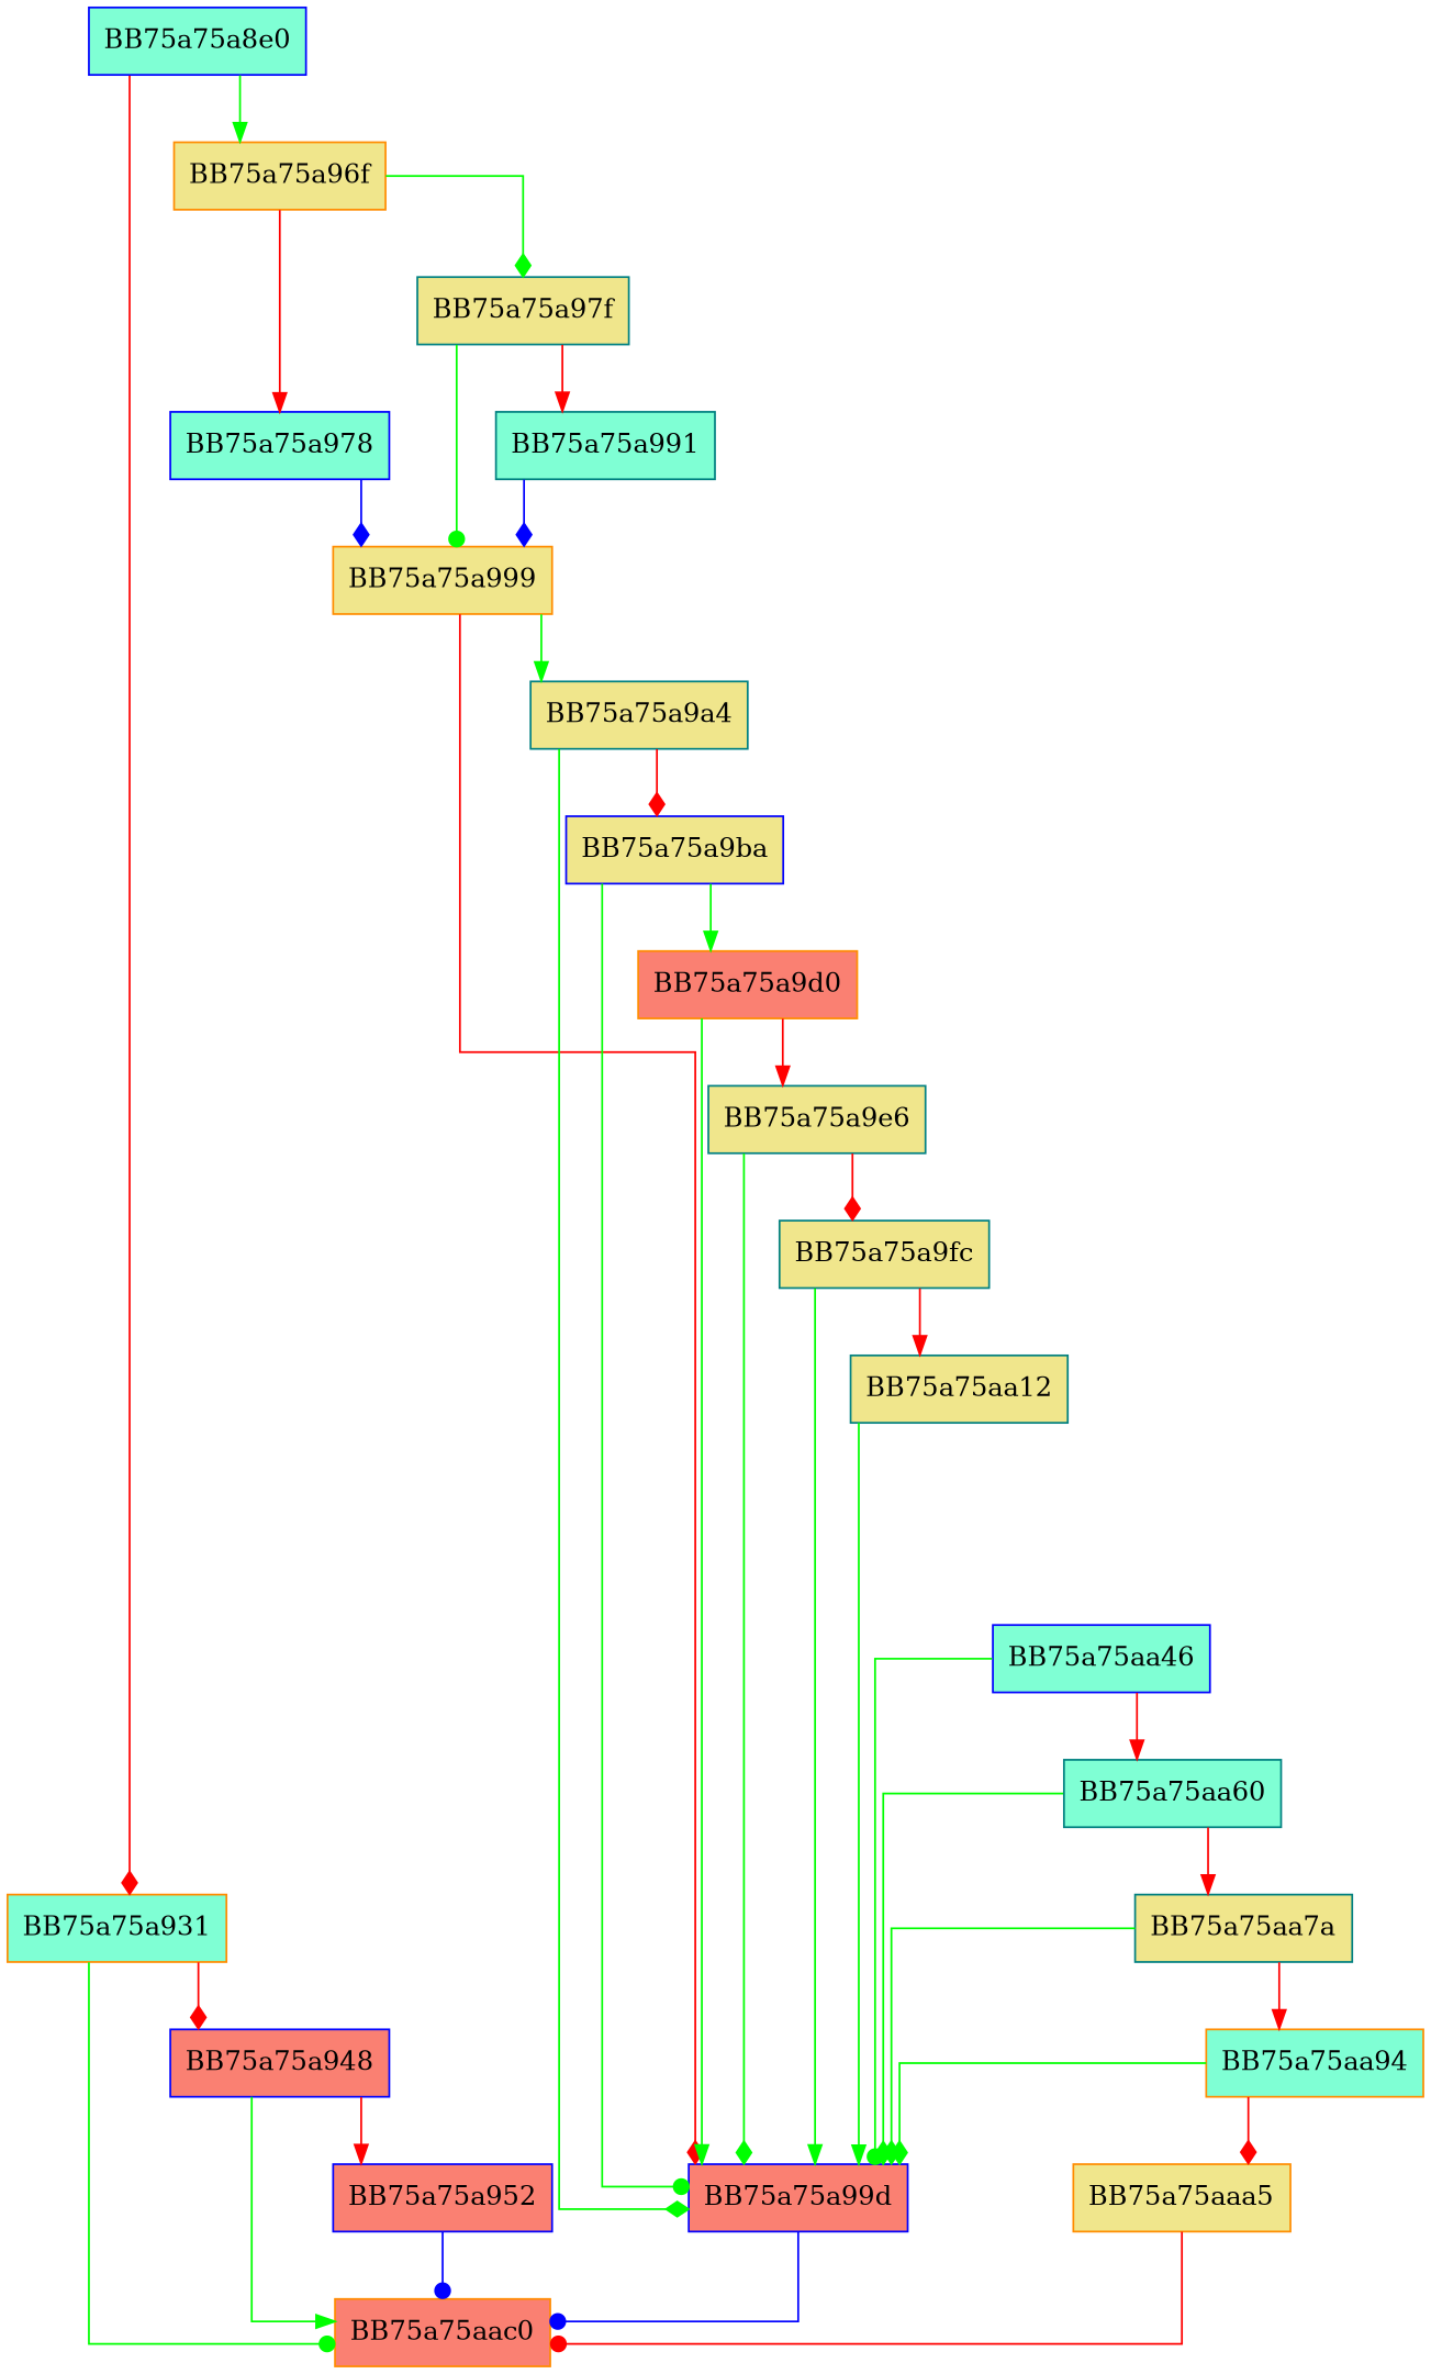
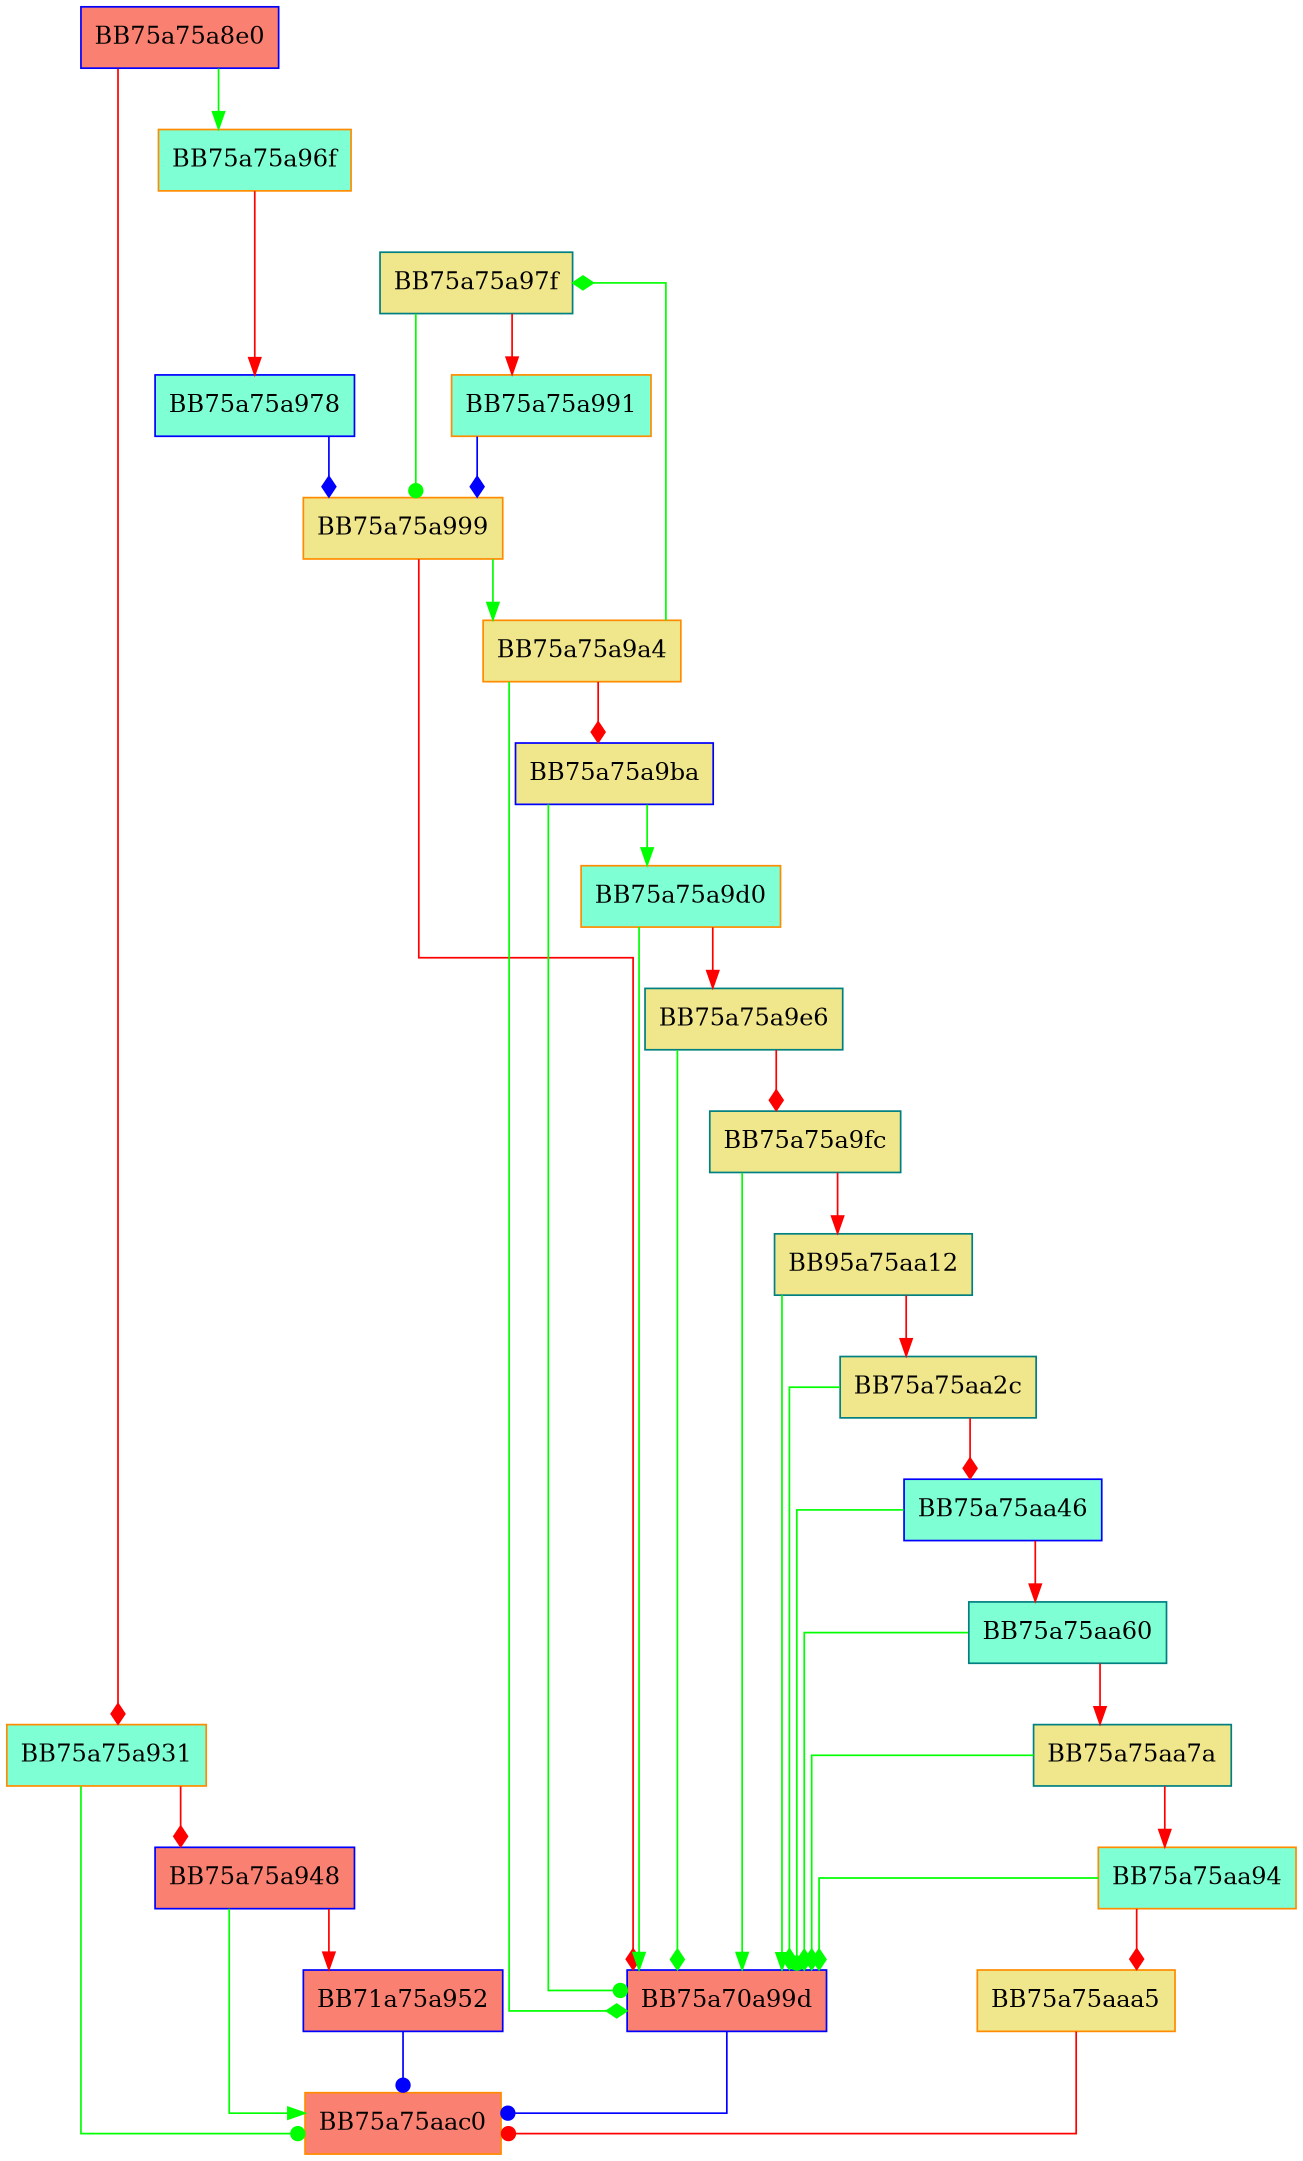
  digraph {
    splines=ortho
    node [color=darkorange fillcolor=khaki shape=box style=filled]
    edge [arrowhead=normal color=green]
-   BB75a75a8e0 [color=blue fillcolor=aquamarine]
-   BB75a75a96f
+   BB75a75a8e0 [color=blue fillcolor=salmon]
+   BB75a75a96f [fillcolor=aquamarine]
    BB75a75a931 [fillcolor=aquamarine]
    BB75a75a97f [color=teal]
    BB75a75a978 [color=blue fillcolor=aquamarine]
    BB75a75aac0 [fillcolor=salmon]
    BB75a75a948 [color=blue fillcolor=salmon]
    BB75a75a999
-   BB75a75a991 [color=teal fillcolor=aquamarine]
-   BB75a75a952 [color=blue fillcolor=salmon]
-   BB75a75a9a4 [color=teal]
-   BB75a75a99d [color=blue fillcolor=salmon]
+   BB75a75a991 [fillcolor=aquamarine]
+   BB75a75a952 [color=blue fillcolor=salmon label=BB71a75a952]
+   BB75a75a9a4
+   BB75a75a99d [color=blue fillcolor=salmon label=BB75a70a99d]
    BB75a75a9ba [color=blue]
-   BB75a75a9d0 [fillcolor=salmon]
+   BB75a75a9d0 [fillcolor=aquamarine]
    BB75a75a9e6 [color=teal]
    BB75a75a9fc [color=teal]
-   BB75a75aa12 [color=teal]
+   BB75a75aa12 [color=teal label=BB95a75aa12]
+   BB75a75aa2c [color=teal]
    BB75a75aa46 [color=blue fillcolor=aquamarine]
    BB75a75aa60 [color=teal fillcolor=aquamarine]
    BB75a75aa7a [color=teal]
    BB75a75aa94 [fillcolor=aquamarine]
    BB75a75aaa5
    BB75a75a8e0 -> BB75a75a96f
    BB75a75a8e0 -> BB75a75a931 [arrowhead=diamond color=red]
-   BB75a75a96f -> BB75a75a97f [arrowhead=diamond]
+   BB75a75a9a4 -> BB75a75a97f [arrowhead=diamond]
    BB75a75a96f -> BB75a75a978 [color=red]
    BB75a75a931 -> BB75a75aac0 [arrowhead=dot]
    BB75a75a931 -> BB75a75a948 [arrowhead=diamond color=red]
    BB75a75a97f -> BB75a75a999 [arrowhead=dot]
    BB75a75a97f -> BB75a75a991 [color=red]
    BB75a75a978 -> BB75a75a999 [arrowhead=diamond color=blue]
    BB75a75a948 -> BB75a75aac0
    BB75a75a948 -> BB75a75a952 [color=red]
    BB75a75a999 -> BB75a75a9a4
    BB75a75a999 -> BB75a75a99d [arrowhead=diamond color=red]
    BB75a75a991 -> BB75a75a999 [arrowhead=diamond color=blue]
    BB75a75a952 -> BB75a75aac0 [arrowhead=dot color=blue]
    BB75a75a9a4 -> BB75a75a99d [arrowhead=diamond]
    BB75a75a9a4 -> BB75a75a9ba [arrowhead=diamond color=red]
    BB75a75a99d -> BB75a75aac0 [arrowhead=dot color=blue]
    BB75a75a9ba -> BB75a75a99d [arrowhead=dot]
    BB75a75a9ba -> BB75a75a9d0
    BB75a75a9d0 -> BB75a75a99d
    BB75a75a9d0 -> BB75a75a9e6 [color=red]
    BB75a75a9e6 -> BB75a75a99d [arrowhead=diamond]
    BB75a75a9e6 -> BB75a75a9fc [arrowhead=diamond color=red]
    BB75a75a9fc -> BB75a75a99d
    BB75a75a9fc -> BB75a75aa12 [color=red]
    BB75a75aa12 -> BB75a75a99d
+   BB75a75aa12 -> BB75a75aa2c [color=red]
+   BB75a75aa2c -> BB75a75a99d [arrowhead=diamond]
+   BB75a75aa2c -> BB75a75aa46 [arrowhead=diamond color=red]
    BB75a75aa46 -> BB75a75a99d [arrowhead=dot]
    BB75a75aa46 -> BB75a75aa60 [color=red]
    BB75a75aa60 -> BB75a75a99d [arrowhead=diamond]
    BB75a75aa60 -> BB75a75aa7a [color=red]
    BB75a75aa7a -> BB75a75a99d [arrowhead=diamond]
    BB75a75aa7a -> BB75a75aa94 [color=red]
    BB75a75aa94 -> BB75a75a99d [arrowhead=diamond]
    BB75a75aa94 -> BB75a75aaa5 [arrowhead=diamond color=red]
    BB75a75aaa5 -> BB75a75aac0 [arrowhead=dot color=red]
  }
